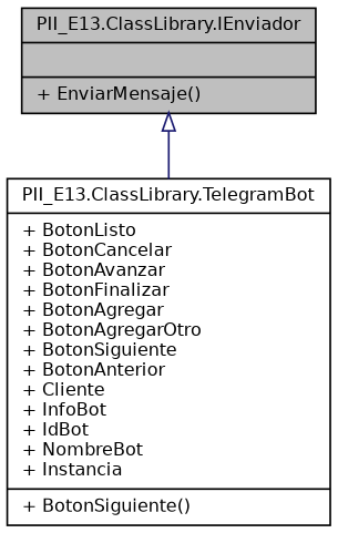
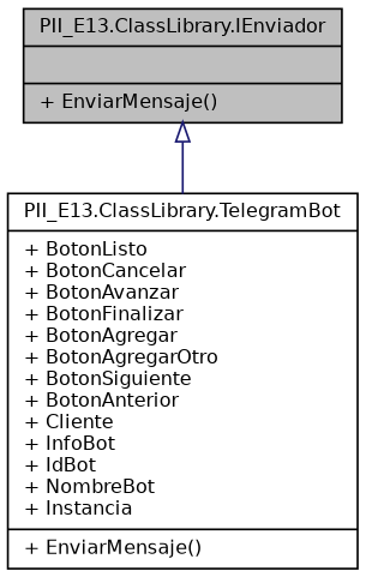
  digraph {
    node [color=black fontname=Helvetica fontsize=10 shape=record style=filled]
    n1 [fillcolor=grey75 fontcolor=black height=0.2 label="{PII_E13.ClassLibrary.IEnviador\n||+ EnviarMensaje()\l}" width=0.4]
-   n2 [fillcolor=white height=0.2 label="{PII_E13.ClassLibrary.TelegramBot\n|+ BotonListo\l+ BotonCancelar\l+ BotonAvanzar\l+ BotonFinalizar\l+ BotonAgregar\l+ BotonAgregarOtro\l+ BotonSiguiente\l+ BotonAnterior\l+ Cliente\l+ InfoBot\l+ IdBot\l+ NombreBot\l+ Instancia\l|+ BotonSiguiente()\l}" width=0.4]
+   n2 [fillcolor=white height=0.2 label="{PII_E13.ClassLibrary.TelegramBot\n|+ BotonListo\l+ BotonCancelar\l+ BotonAvanzar\l+ BotonFinalizar\l+ BotonAgregar\l+ BotonAgregarOtro\l+ BotonSiguiente\l+ BotonAnterior\l+ Cliente\l+ InfoBot\l+ IdBot\l+ NombreBot\l+ Instancia\l|+ EnviarMensaje()\l}" width=0.4]
    n1 -> n2 [arrowtail=onormal color=midnightblue dir=back fontname=Helvetica fontsize=10 labelfontname=Helvetica labelfontsize=10 style=solid]
  }
